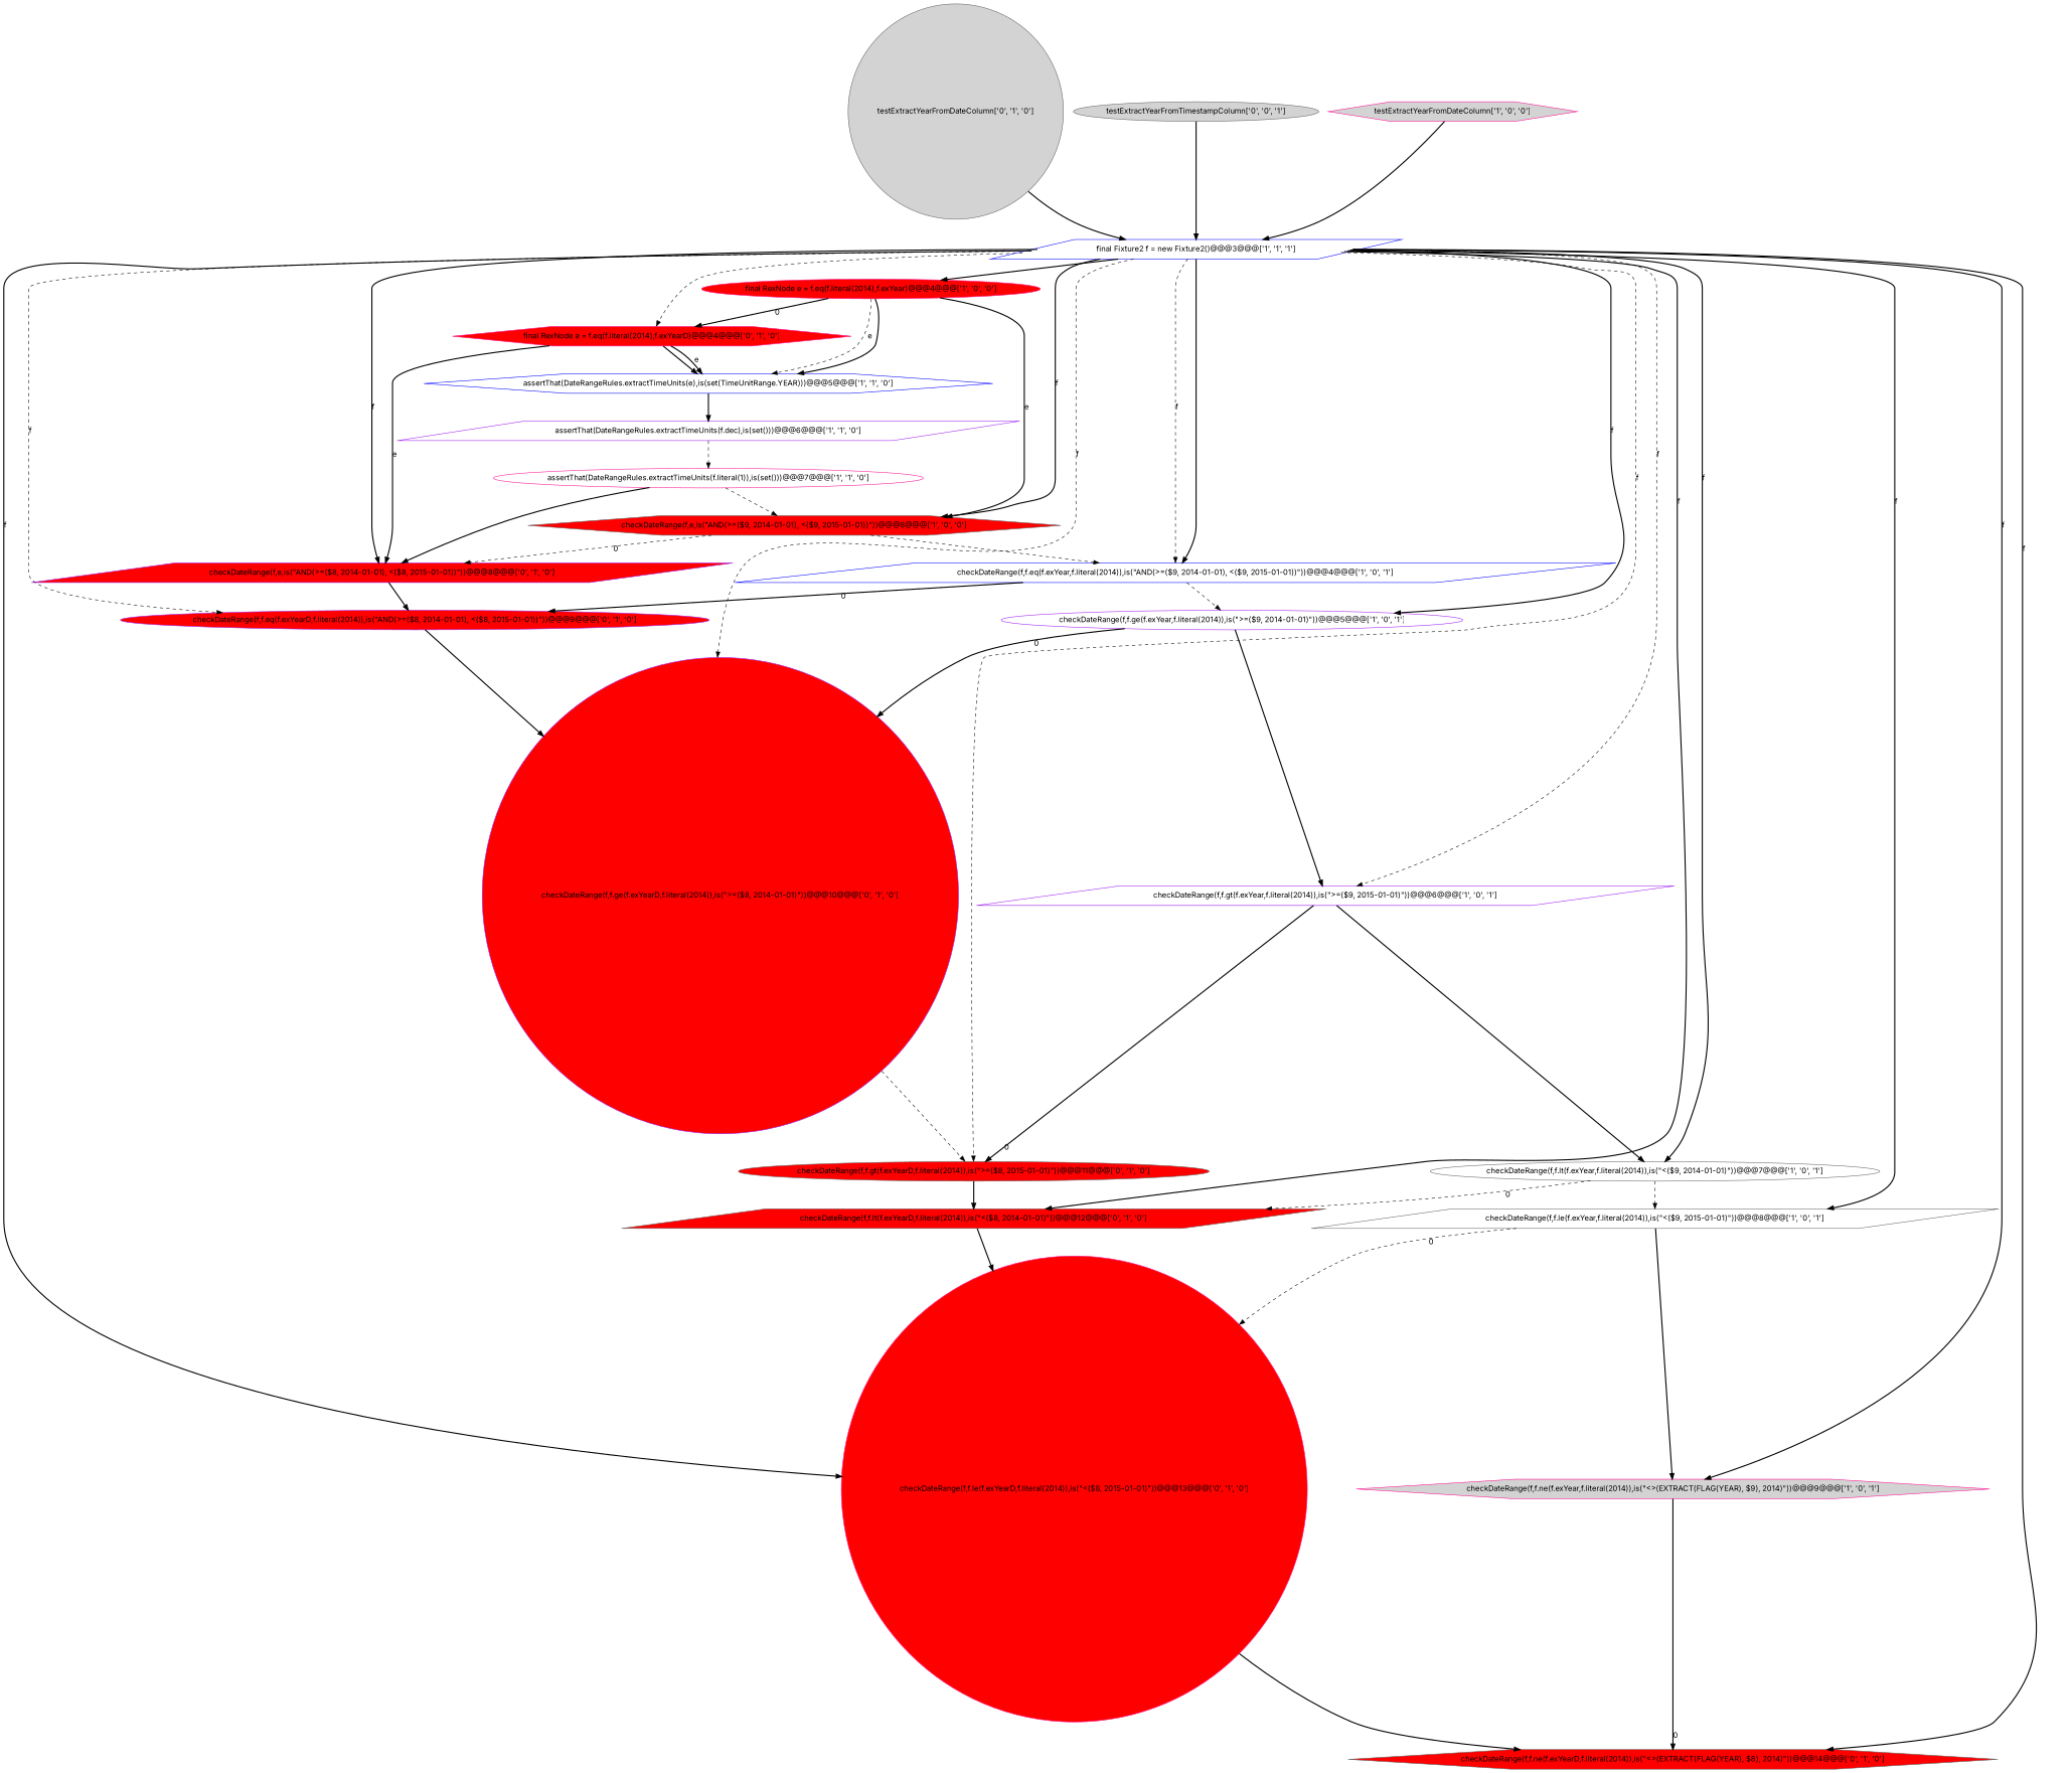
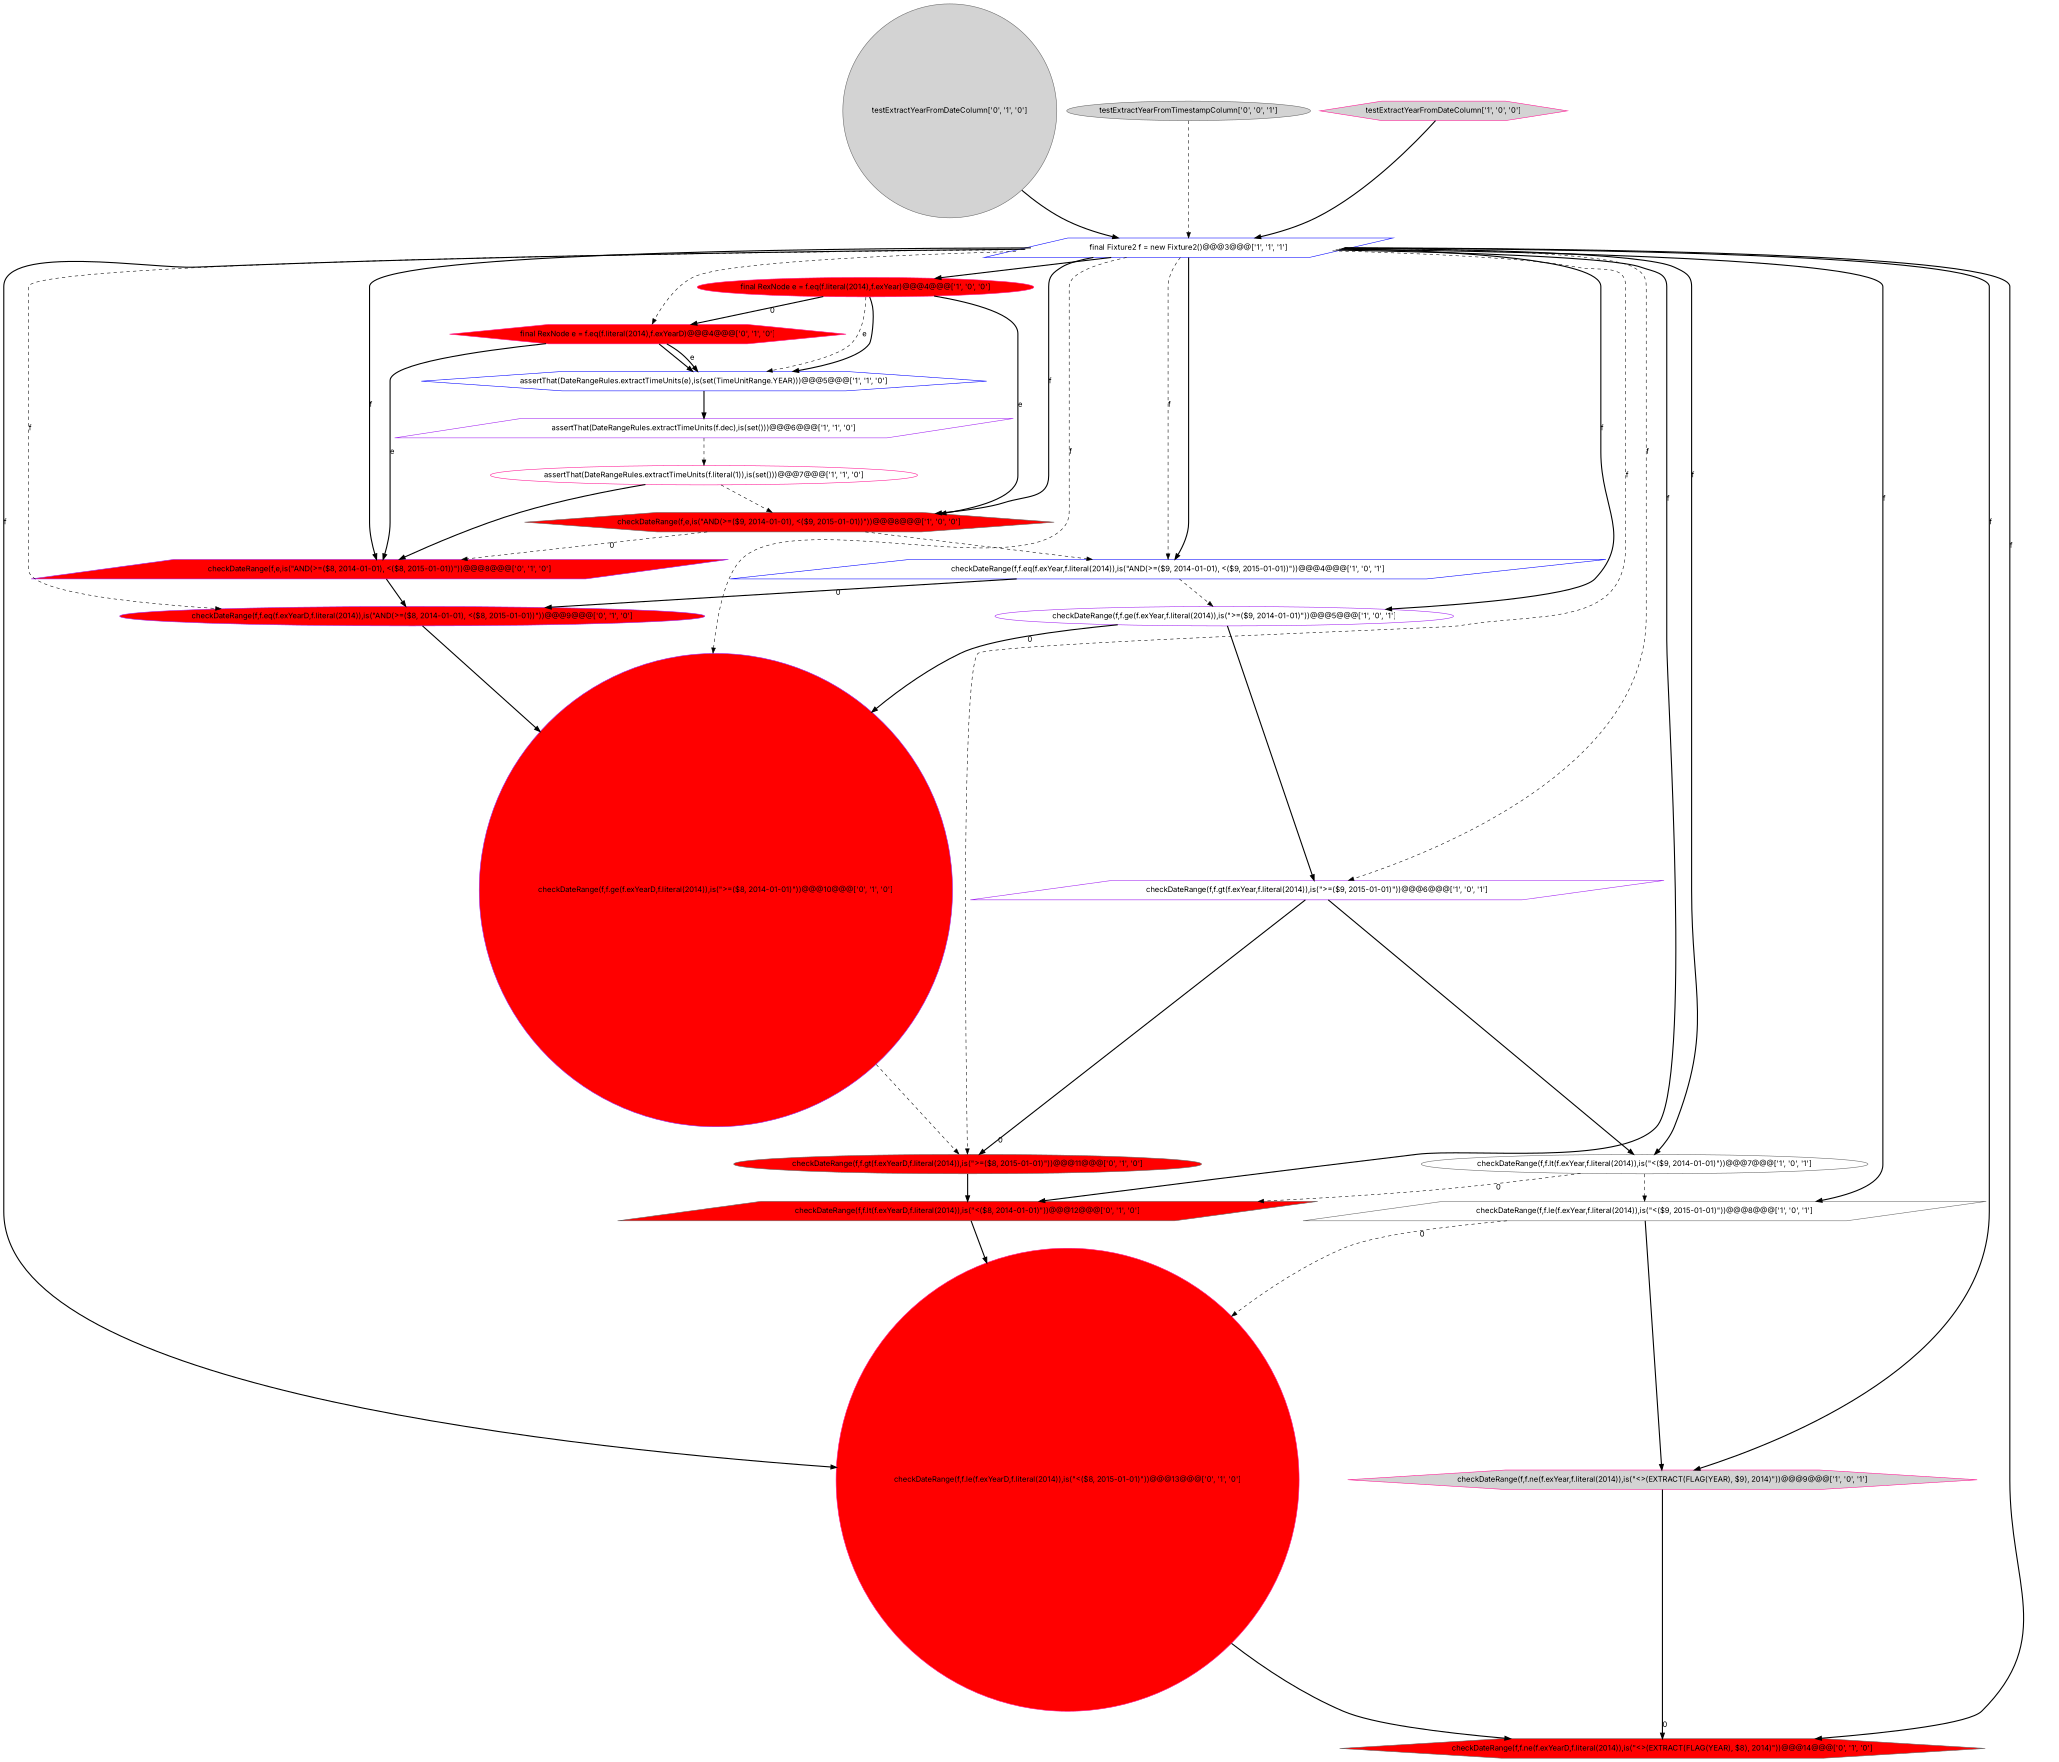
  digraph {
    fontname=Inter
    node [color=gray40 fillcolor=red fontname=Inter shape=ellipse style=filled]
    edge [fontname=Inter style=bold]
    n1 [color=purple label="checkDateRange(f,f.ge(f.exYearD,f.literal(2014)),is(\">=($8, 2014-01-01)\"))@@@10@@@['0', '1', '0']" shape=circle]
    n2 [label="checkDateRange(f,f.gt(f.exYearD,f.literal(2014)),is(\">=($8, 2015-01-01)\"))@@@11@@@['0', '1', '0']"]
    n3 [label="checkDateRange(f,f.lt(f.exYearD,f.literal(2014)),is(\"<($8, 2014-01-01)\"))@@@12@@@['0', '1', '0']" shape=parallelogram]
    n4 [color=deeppink label="checkDateRange(f,f.le(f.exYearD,f.literal(2014)),is(\"<($8, 2015-01-01)\"))@@@13@@@['0', '1', '0']" shape=circle]
    n5 [label="checkDateRange(f,f.ne(f.exYearD,f.literal(2014)),is(\"<>(EXTRACT(FLAG(YEAR), $8), 2014)\"))@@@14@@@['0', '1', '0']" shape=hexagon]
    n6 [color=blue fillcolor=white label="final Fixture2 f = new Fixture2()@@@3@@@['1', '1', '1']" shape=parallelogram]
    n7 [color=deeppink fillcolor=lightgray label="checkDateRange(f,f.ne(f.exYear,f.literal(2014)),is(\"<>(EXTRACT(FLAG(YEAR), $9), 2014)\"))@@@9@@@['1', '0', '1']" shape=hexagon]
    n8 [fillcolor=white label="checkDateRange(f,f.lt(f.exYear,f.literal(2014)),is(\"<($9, 2014-01-01)\"))@@@7@@@['1', '0', '1']"]
    n9 [color=purple label="checkDateRange(f,e,is(\"AND(>=($8, 2014-01-01), <($8, 2015-01-01))\"))@@@8@@@['0', '1', '0']" shape=parallelogram]
    n10 [color=deeppink label="final RexNode e = f.eq(f.literal(2014),f.exYear)@@@4@@@['1', '0', '0']"]
    n11 [color=deeppink label="final RexNode e = f.eq(f.literal(2014),f.exYearD)@@@4@@@['0', '1', '0']" shape=hexagon]
    n12 [color=blue fillcolor=white label="checkDateRange(f,f.eq(f.exYear,f.literal(2014)),is(\"AND(>=($9, 2014-01-01), <($9, 2015-01-01))\"))@@@4@@@['1', '0', '1']" shape=parallelogram]
    n13 [color=purple fillcolor=white label="checkDateRange(f,f.ge(f.exYear,f.literal(2014)),is(\">=($9, 2014-01-01)\"))@@@5@@@['1', '0', '1']"]
    n14 [fillcolor=white label="checkDateRange(f,f.le(f.exYear,f.literal(2014)),is(\"<($9, 2015-01-01)\"))@@@8@@@['1', '0', '1']" shape=parallelogram]
    n15 [color=purple label="checkDateRange(f,f.eq(f.exYearD,f.literal(2014)),is(\"AND(>=($8, 2014-01-01), <($8, 2015-01-01))\"))@@@9@@@['0', '1', '0']"]
    n16 [label="checkDateRange(f,e,is(\"AND(>=($9, 2014-01-01), <($9, 2015-01-01))\"))@@@8@@@['1', '0', '0']" shape=hexagon]
    n17 [color=purple fillcolor=white label="checkDateRange(f,f.gt(f.exYear,f.literal(2014)),is(\">=($9, 2015-01-01)\"))@@@6@@@['1', '0', '1']" shape=parallelogram]
    n18 [color=blue fillcolor=white label="assertThat(DateRangeRules.extractTimeUnits(e),is(set(TimeUnitRange.YEAR)))@@@5@@@['1', '1', '0']" shape=hexagon]
    n19 [fillcolor=lightgray label="testExtractYearFromDateColumn['0', '1', '0']" shape=circle]
    n20 [fillcolor=lightgray label="testExtractYearFromTimestampColumn['0', '0', '1']"]
    n21 [color=purple fillcolor=white label="assertThat(DateRangeRules.extractTimeUnits(f.dec),is(set()))@@@6@@@['1', '1', '0']" shape=parallelogram]
    n22 [color=deeppink fillcolor=white label="assertThat(DateRangeRules.extractTimeUnits(f.literal(1)),is(set()))@@@7@@@['1', '1', '0']"]
    n23 [color=deeppink fillcolor=lightgray label="testExtractYearFromDateColumn['1', '0', '0']" shape=hexagon]
    n1 -> n2 [style=dashed]
    n2 -> n3
    n3 -> n4
    n4 -> n5
    n6 -> n1 [label=f style=dashed]
    n6 -> n2 [label=f style=dashed]
    n6 -> n3 [label=f]
    n6 -> n4 [label=f]
    n6 -> n5 [label=f]
    n6 -> n7 [label=f]
    n6 -> n8 [label=f]
    n6 -> n9 [label=f]
    n6 -> n10
    n6 -> n11 [style=dashed]
    n6 -> n12 [label=f style=dashed]
    n6 -> n12
    n6 -> n13 [label=f]
    n6 -> n14 [label=f]
    n6 -> n15 [label=f style=dashed]
    n6 -> n16 [label=f]
    n6 -> n17 [label=f style=dashed]
    n7 -> n5 [label=0]
    n8 -> n3 [label=0 style=dashed]
    n8 -> n14 [style=dashed]
    n9 -> n15
    n10 -> n11 [label=0]
    n10 -> n16 [label=e]
    n10 -> n18 [label=e style=dashed]
    n10 -> n18
    n11 -> n9 [label=e]
    n11 -> n18
    n11 -> n18 [label=e]
    n12 -> n13 [style=dashed]
    n12 -> n15 [label=0]
    n13 -> n1 [label=0]
    n13 -> n17
    n14 -> n4 [label=0 style=dashed]
    n14 -> n7
    n15 -> n1
    n16 -> n9 [label=0 style=dashed]
    n16 -> n12 [style=dashed]
    n17 -> n2 [label=0]
    n17 -> n8
    n18 -> n21
    n19 -> n6
-   n20 -> n6
+   n20 -> n6 [style=dashed]
    n21 -> n22 [style=dashed]
    n22 -> n9
    n22 -> n16 [style=dashed]
    n23 -> n6
  }
